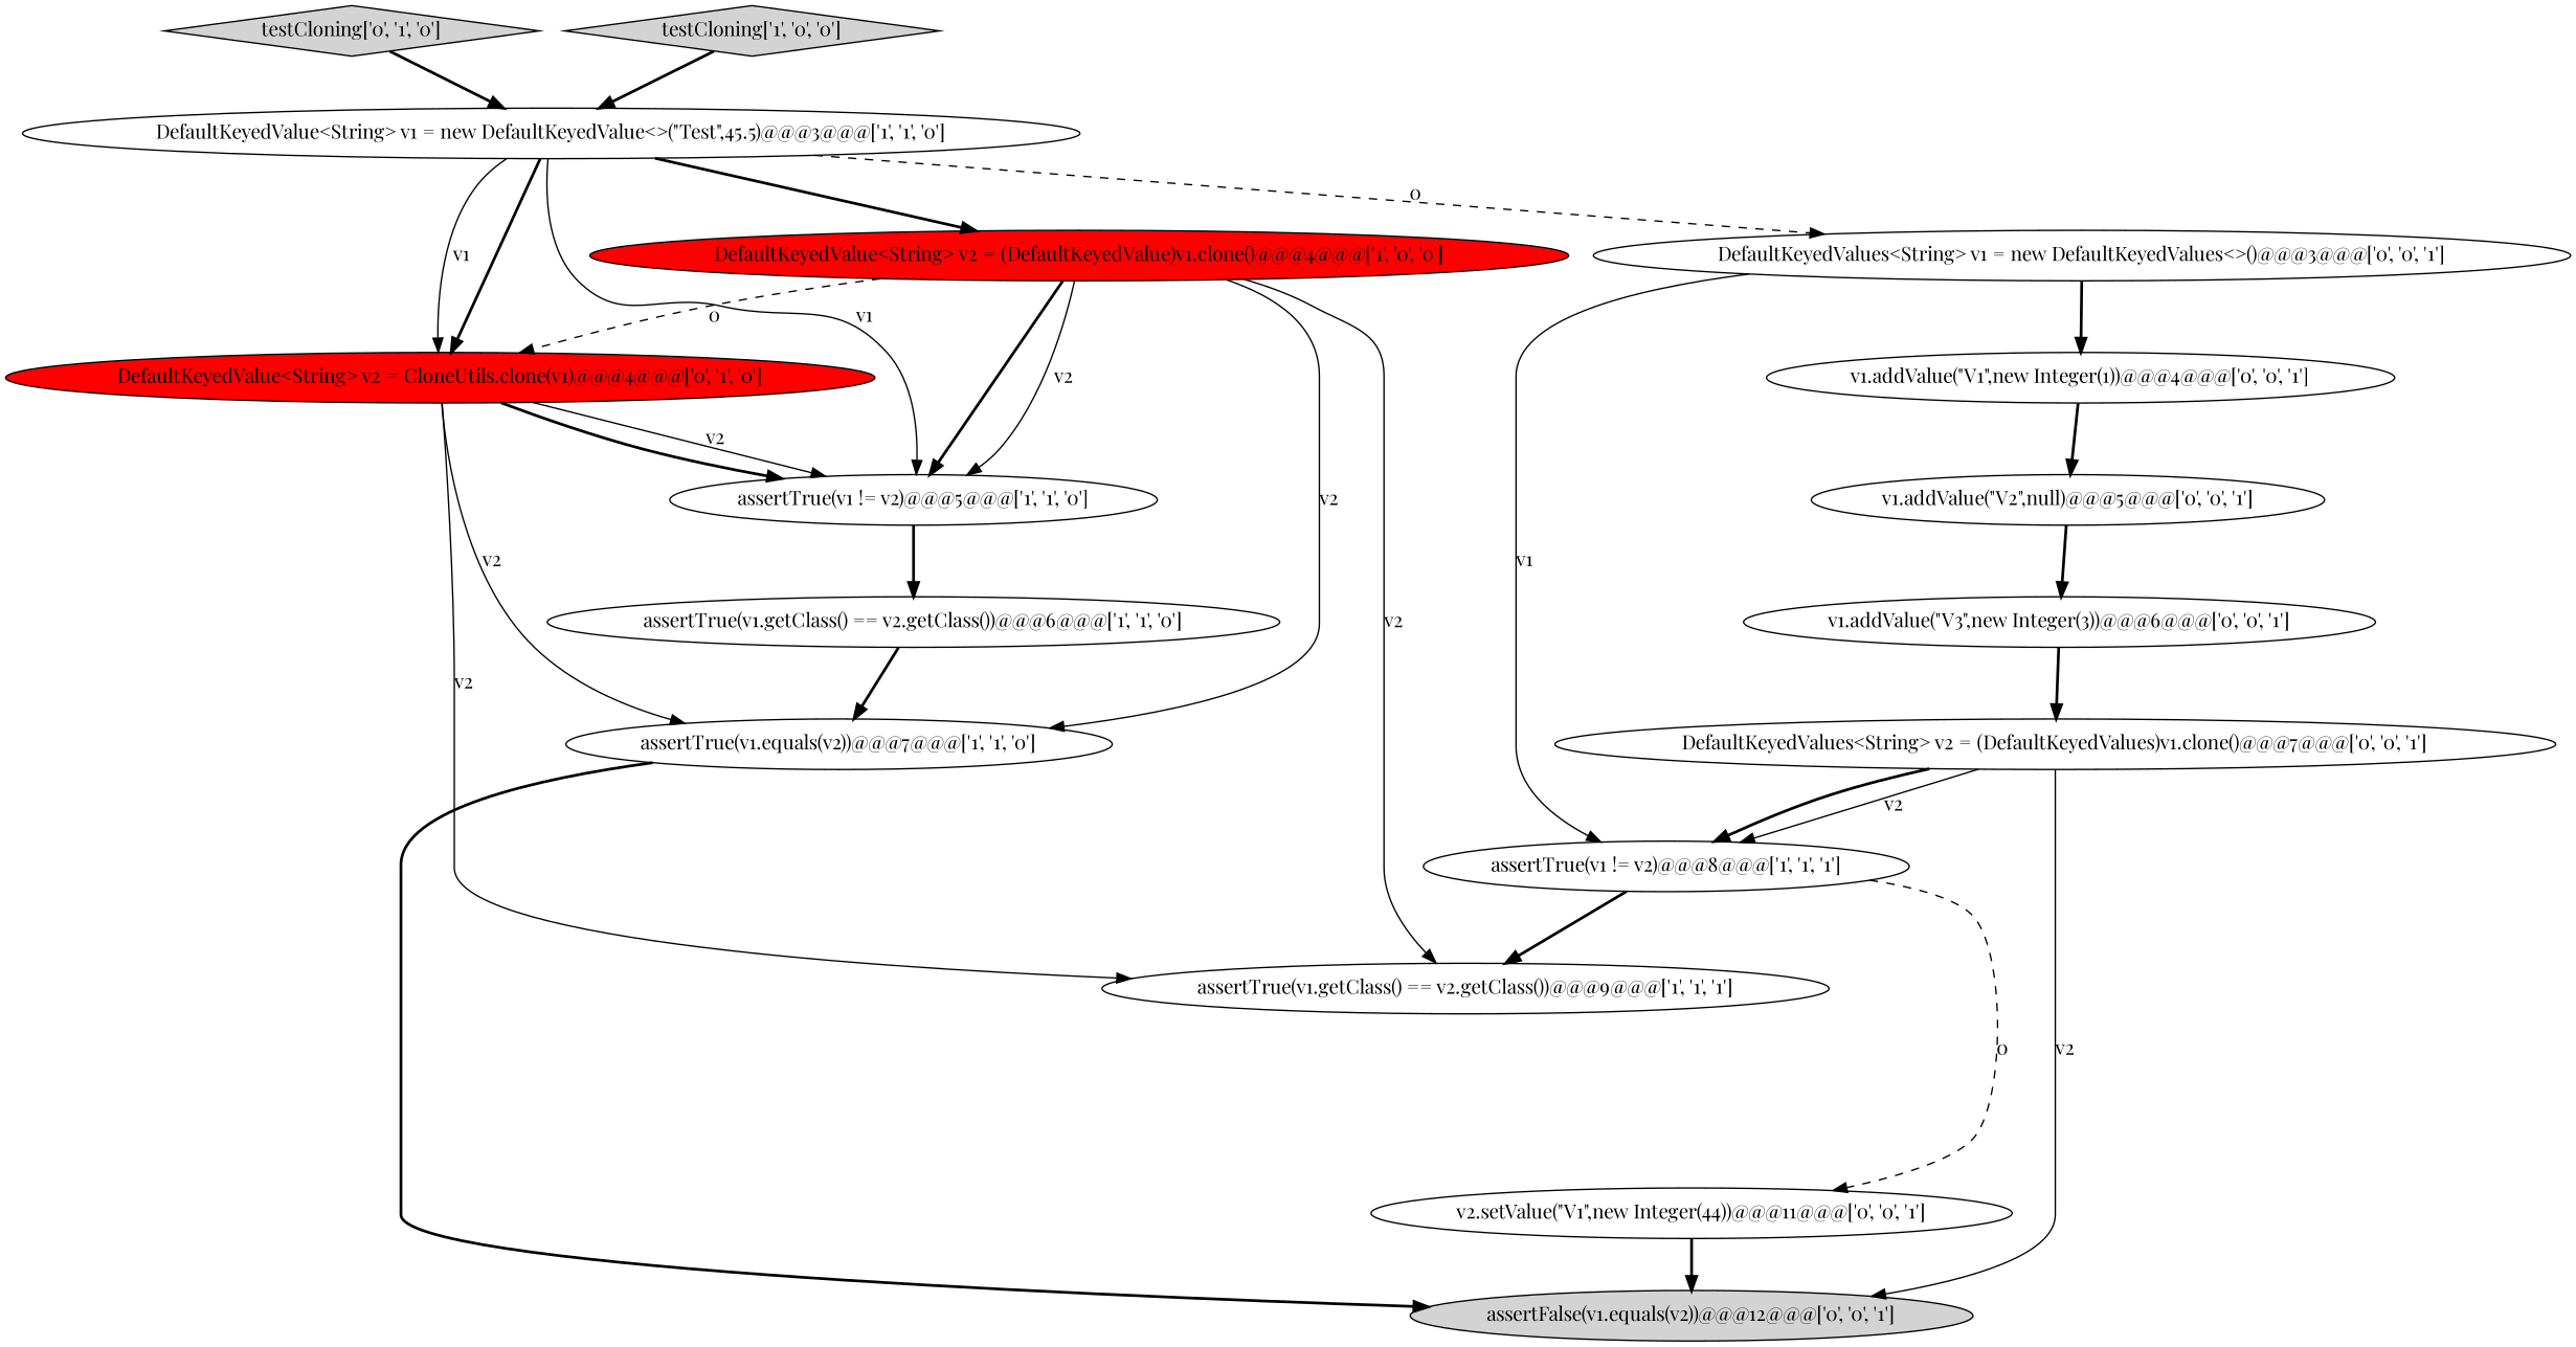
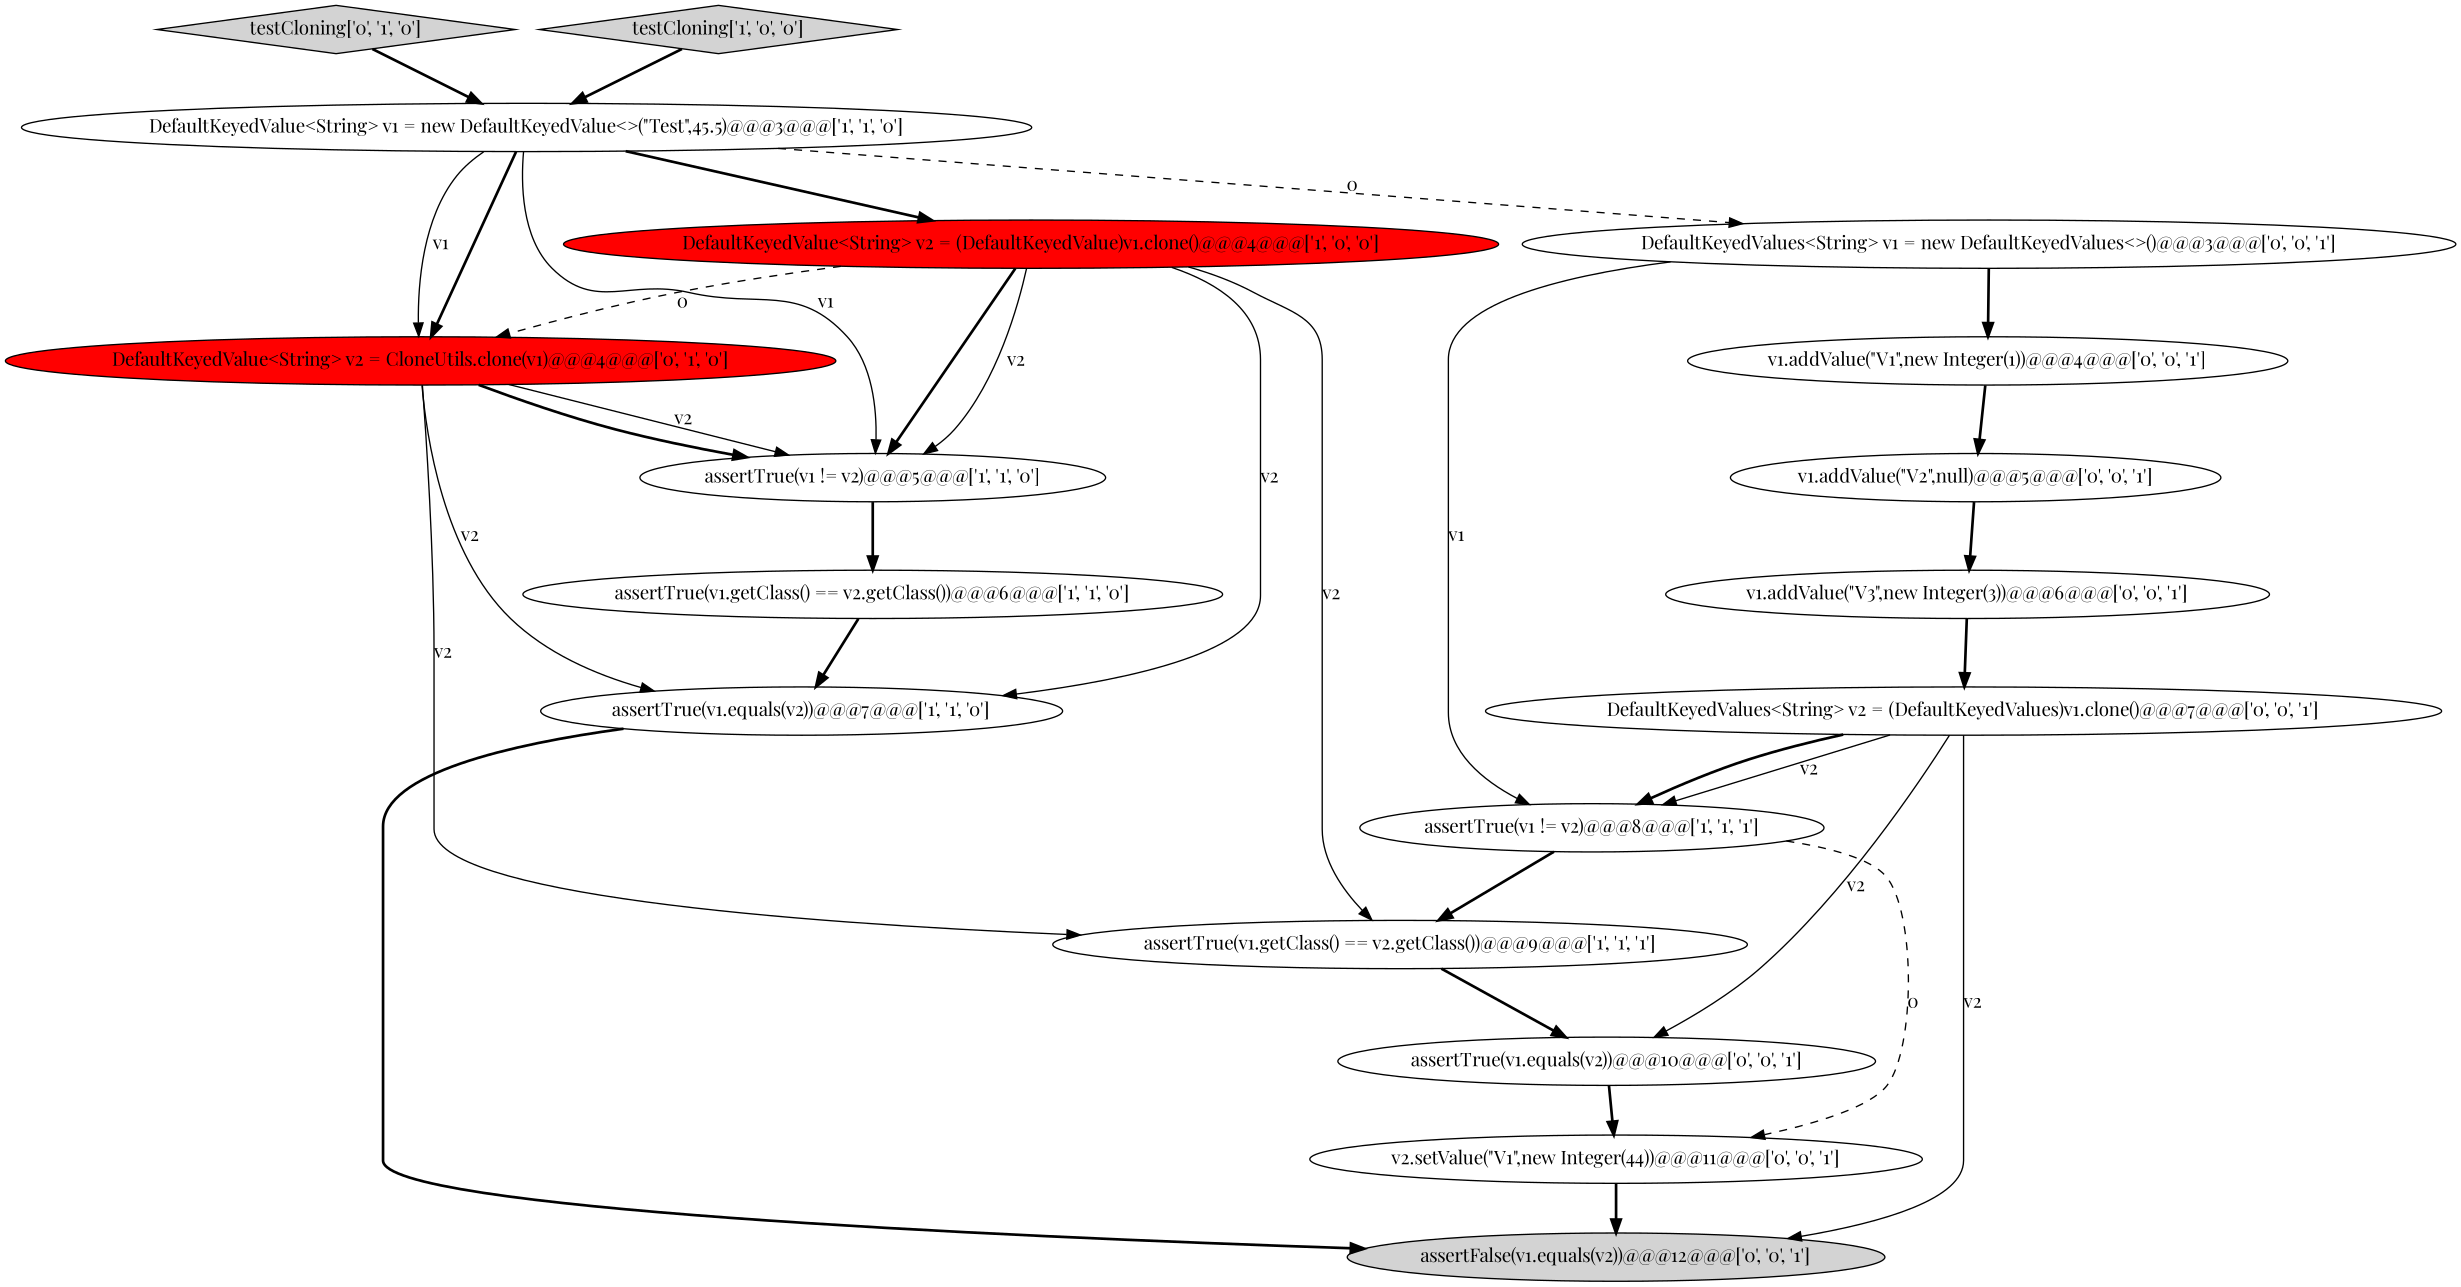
  digraph {
    fontname="Playfair Display"
    node [fillcolor=white fontname="Playfair Display" shape=ellipse style=filled]
    edge [fontname="Playfair Display" style=bold]
    n1 [label="v1.addValue(\"V2\",null)@@@5@@@['0', '0', '1']"]
    n2 [label="v1.addValue(\"V3\",new Integer(3))@@@6@@@['0', '0', '1']"]
    n3 [label="DefaultKeyedValues<String> v2 = (DefaultKeyedValues)v1.clone()@@@7@@@['0', '0', '1']"]
    n4 [label="assertTrue(v1 != v2)@@@5@@@['1', '1', '0']"]
    n5 [label="assertTrue(v1.getClass() == v2.getClass())@@@6@@@['1', '1', '0']"]
    n6 [label="assertTrue(v1.equals(v2))@@@7@@@['1', '1', '0']"]
    n7 [label="assertTrue(v1 != v2)@@@8@@@['1', '1', '1']"]
+   n8 [label="assertTrue(v1.equals(v2))@@@10@@@['0', '0', '1']"]
    n9 [fillcolor=lightgray label="assertFalse(v1.equals(v2))@@@12@@@['0', '0', '1']"]
    n10 [label="v2.setValue(\"V1\",new Integer(44))@@@11@@@['0', '0', '1']"]
    n11 [label="assertTrue(v1.getClass() == v2.getClass())@@@9@@@['1', '1', '1']"]
    n12 [label="DefaultKeyedValue<String> v1 = new DefaultKeyedValue<>(\"Test\",45.5)@@@3@@@['1', '1', '0']"]
    n13 [fillcolor=red label="DefaultKeyedValue<String> v2 = CloneUtils.clone(v1)@@@4@@@['0', '1', '0']"]
    n14 [fillcolor=red label="DefaultKeyedValue<String> v2 = (DefaultKeyedValue)v1.clone()@@@4@@@['1', '0', '0']"]
    n15 [label="DefaultKeyedValues<String> v1 = new DefaultKeyedValues<>()@@@3@@@['0', '0', '1']"]
    n16 [label="v1.addValue(\"V1\",new Integer(1))@@@4@@@['0', '0', '1']"]
    n17 [fillcolor=lightgray label="testCloning['0', '1', '0']" shape=diamond]
    n18 [fillcolor=lightgray label="testCloning['1', '0', '0']" shape=diamond]
    n1 -> n2
    n2 -> n3
    n3 -> n7 [label=v2 style=solid]
    n3 -> n7
+   n3 -> n8 [label=v2 style=solid]
    n3 -> n9 [label=v2 style=solid]
    n4 -> n5
    n5 -> n6
    n6 -> n9
    n7 -> n10 [label=0 style=dashed]
    n7 -> n11
+   n8 -> n10
    n10 -> n9
+   n11 -> n8
    n12 -> n4 [label=v1 style=solid]
    n12 -> n13 [label=v1 style=solid]
    n12 -> n13
    n12 -> n14
    n12 -> n15 [label=0 style=dashed]
    n13 -> n4 [label=v2 style=solid]
    n13 -> n4
    n13 -> n6 [label=v2 style=solid]
    n13 -> n11 [label=v2 style=solid]
    n14 -> n4 [label=v2 style=solid]
    n14 -> n4
    n14 -> n6 [label=v2 style=solid]
    n14 -> n11 [label=v2 style=solid]
    n14 -> n13 [label=0 style=dashed]
    n15 -> n7 [label=v1 style=solid]
    n15 -> n16
    n16 -> n1
    n17 -> n12
    n18 -> n12
  }
